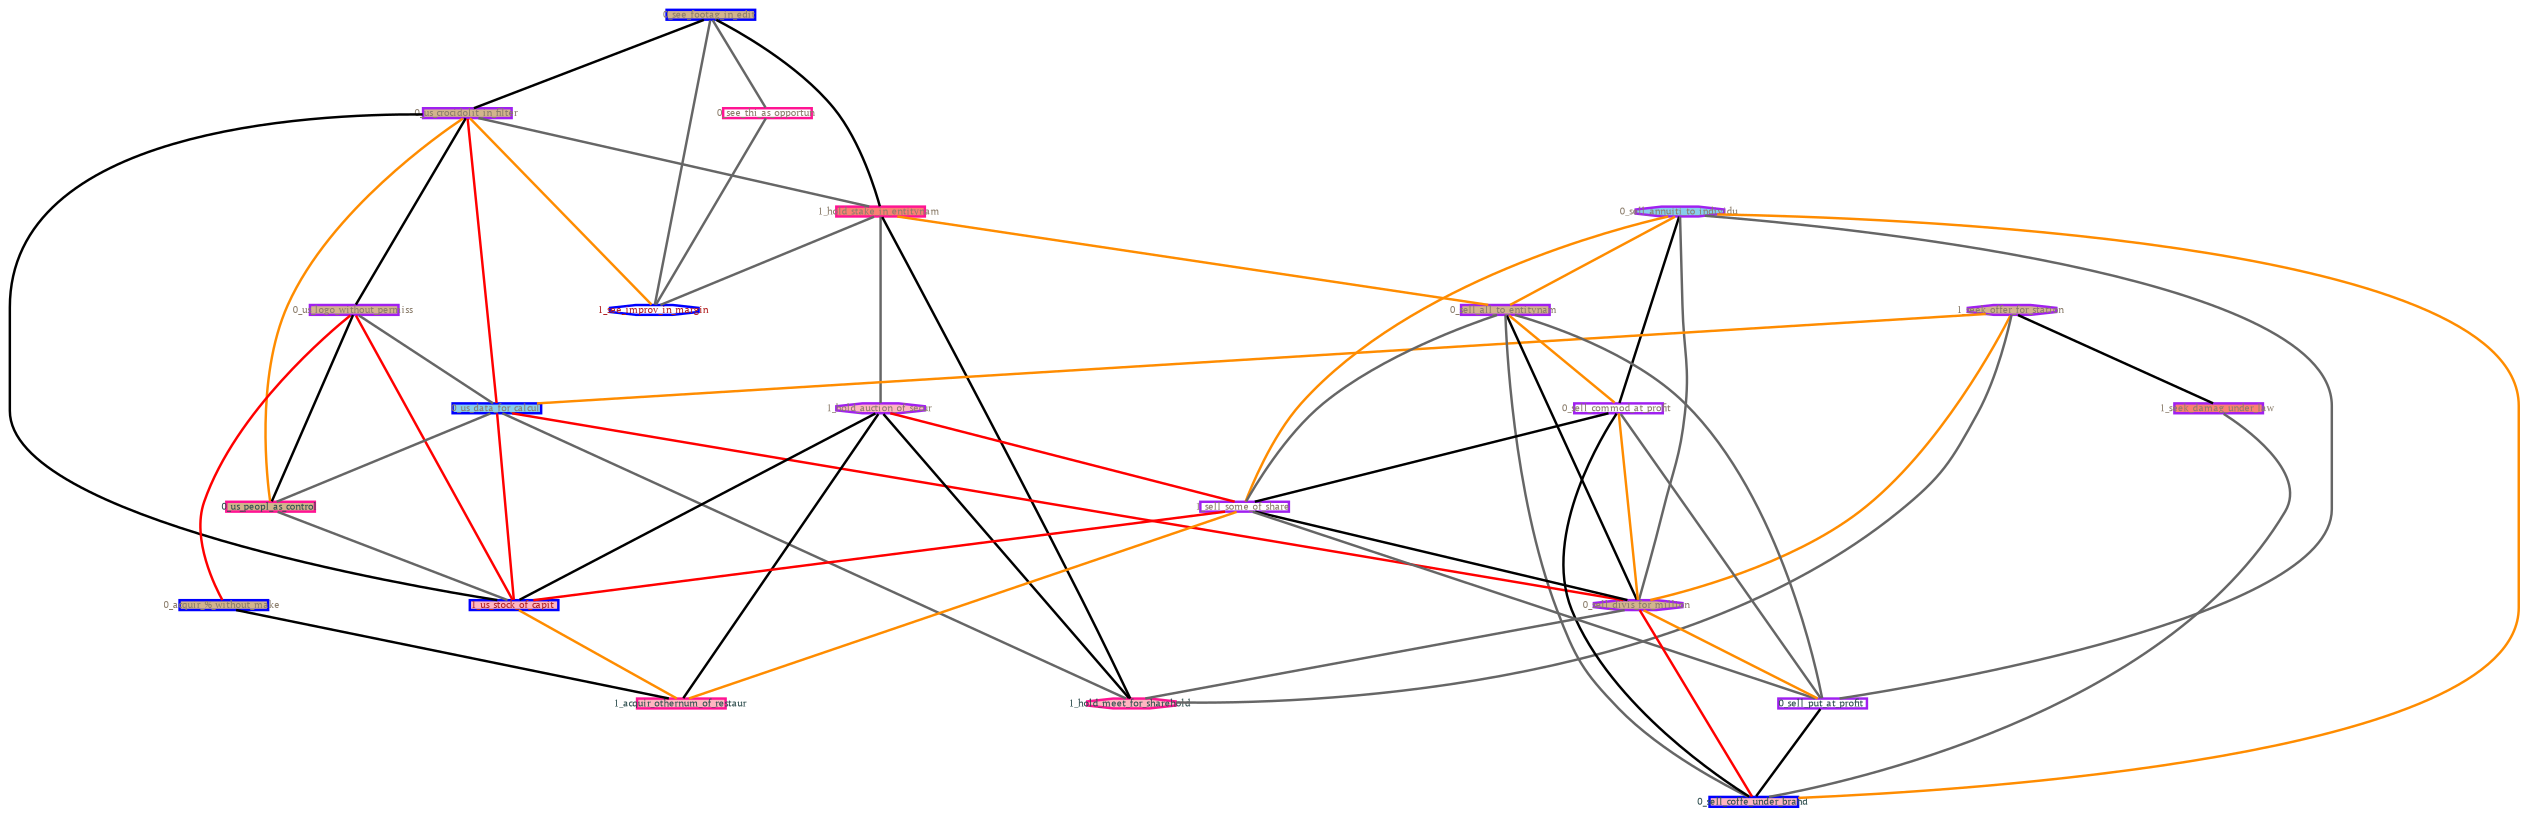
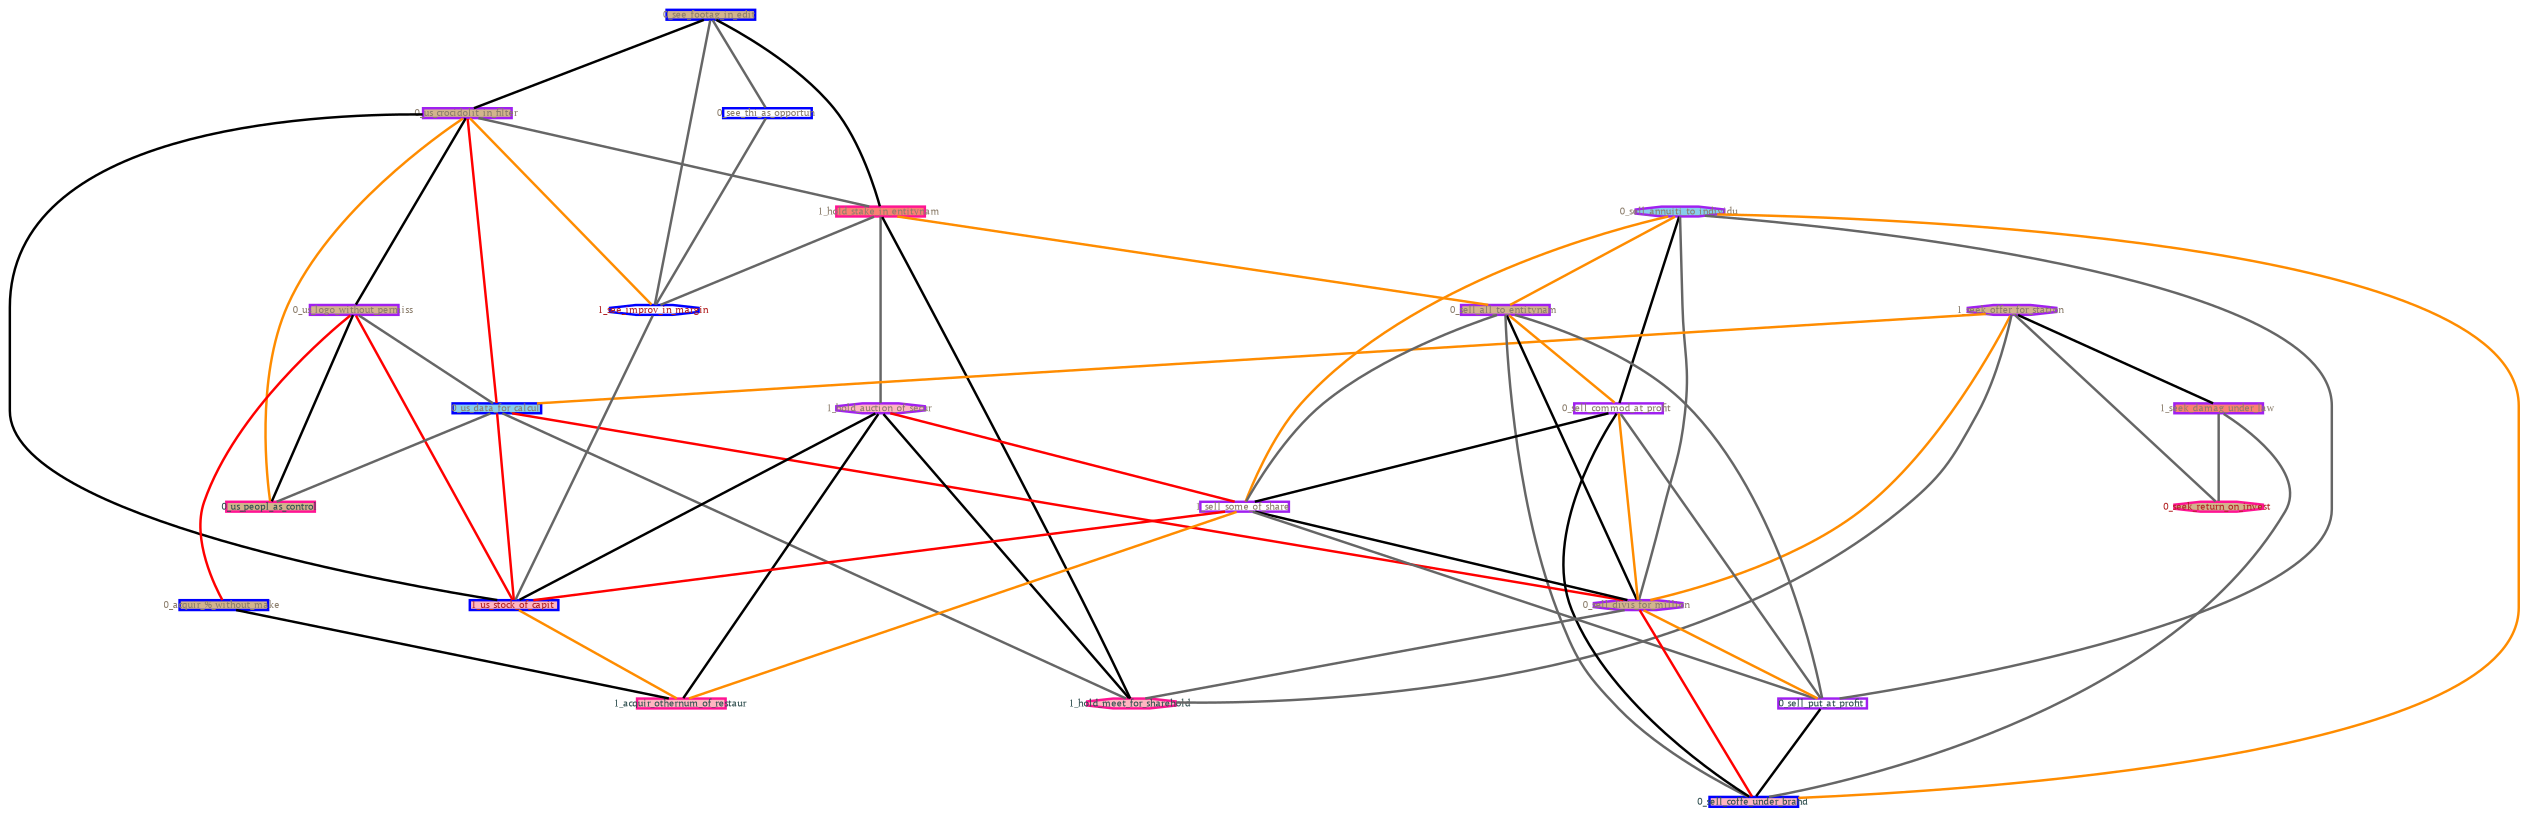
  graph {
    fontname="PT Serif"
    node [color=purple fillcolor=tan fixedsize=true fontcolor="#8b7d6b" fontname="PT Serif" fontsize=4 shape=box style=filled]
    edge [color=gray40 fontname="PT Serif" w=1]
    "0_see_footag_in_edit " [color=blue height=.06 width=.5]
    "0_us_crocidolit_in_filter " [height=.06 width=.5]
    "0_sell_annuiti_to_individu " [fillcolor=skyblue height=.06 shape=octagon width=.5]
    "0_us_logo_without_permiss " [height=.06 width=.5]
    "1_hold_stake_in_entitynam " [color=deeppink fillcolor=salmon height=.06 width=.5]
    "1_seek_offer_for_station " [height=.06 shape=octagon width=.5]
    "0_sell_all_to_entitynam " [height=.06 width=.5]
    "0_acquir_%_without_make " [color=blue height=.06 width=.5]
    "0_us_data_for_calcul " [color=blue fillcolor=skyblue height=.06 width=.5]
    "1_hold_auction_of_secur " [fillcolor=lightpink height=.06 shape=octagon width=.5]
    "0_sell_commod_at_profit " [fillcolor=white height=.06 width=.5]
    "1_seek_damag_under_law " [fillcolor=salmon height=.06 width=.5]
    "1_sell_some_of_share " [fillcolor=white height=.06 width=.5]
    "0_sell_divis_for_million " [height=.06 shape=octagon width=.5]
-   "0_see_thi_as_opportun " [color=deeppink fillcolor=white height=.06 width=.5]
+   "0_see_thi_as_opportun " [color=blue fillcolor=white height=.06 width=.5]
+   "0_seek_return_on_invest " [color=deeppink fontcolor="#b22222" height=.06 shape=octagon width=.5]
    "1_us_stock_of_capit " [color=blue fillcolor=lightpink fontcolor="#b22222" height=.06 width=.5]
    "1_see_improv_in_margin " [color=blue fillcolor=white fontcolor="#b22222" height=.06 shape=octagon width=.5]
    "0_us_peopl_as_control " [color=deeppink fontcolor="#2f4f4f" height=.06 width=.5]
    "0_sell_put_at_profit " [fillcolor=white fontcolor="#2f4f4f" height=.06 width=.5]
    "0_sell_coffe_under_brand " [color=blue fillcolor=lightpink fontcolor="#2f4f4f" height=.06 width=.5]
    "1_hold_meet_for_sharehold " [color=deeppink fillcolor=lightpink fontcolor="#2f4f4f" height=.06 shape=octagon width=.5]
    "1_acquir_othernum_of_restaur " [color=deeppink fillcolor=lightpink fontcolor="#2f4f4f" height=.06 width=.5]
    subgraph sub_1 {
      "0_see_footag_in_edit "
      "0_us_crocidolit_in_filter "
      "0_sell_annuiti_to_individu "
      "0_us_logo_without_permiss "
      "1_hold_stake_in_entitynam "
      "1_seek_offer_for_station "
      "0_sell_all_to_entitynam "
      "0_acquir_%_without_make "
      "0_us_data_for_calcul "
      "1_hold_auction_of_secur "
      "0_sell_commod_at_profit "
      "1_seek_damag_under_law "
      "1_sell_some_of_share "
      "0_sell_divis_for_million "
      "0_see_thi_as_opportun "
    }
    subgraph sub_2 {
+     "0_seek_return_on_invest "
      "1_us_stock_of_capit "
      "1_see_improv_in_margin "
    }
    "0_see_footag_in_edit " -- "0_us_crocidolit_in_filter " [color=black]
    "0_see_footag_in_edit " -- "1_hold_stake_in_entitynam " [color=black]
    "0_see_footag_in_edit " -- "0_see_thi_as_opportun "
    "0_see_footag_in_edit " -- "1_see_improv_in_margin " [w=2]
    "0_us_crocidolit_in_filter " -- "0_us_logo_without_permiss " [color=black]
    "0_us_crocidolit_in_filter " -- "1_hold_stake_in_entitynam "
    "0_us_crocidolit_in_filter " -- "0_us_data_for_calcul " [color=red]
    "0_us_crocidolit_in_filter " -- "1_us_stock_of_capit " [color=black]
    "0_us_crocidolit_in_filter " -- "1_see_improv_in_margin " [color=darkorange]
    "0_us_crocidolit_in_filter " -- "0_us_peopl_as_control " [color=darkorange]
    "0_sell_annuiti_to_individu " -- "0_sell_all_to_entitynam " [color=darkorange w=2]
    "0_sell_annuiti_to_individu " -- "0_sell_commod_at_profit " [color=black]
    "0_sell_annuiti_to_individu " -- "1_sell_some_of_share " [color=darkorange]
    "0_sell_annuiti_to_individu " -- "0_sell_divis_for_million "
    "0_sell_annuiti_to_individu " -- "0_sell_put_at_profit "
    "0_sell_annuiti_to_individu " -- "0_sell_coffe_under_brand " [color=darkorange]
    "0_us_logo_without_permiss " -- "0_acquir_%_without_make " [color=red]
    "0_us_logo_without_permiss " -- "0_us_data_for_calcul "
    "0_us_logo_without_permiss " -- "1_us_stock_of_capit " [color=red]
    "0_us_logo_without_permiss " -- "0_us_peopl_as_control " [color=black]
    "1_hold_stake_in_entitynam " -- "0_sell_all_to_entitynam " [color=darkorange]
    "1_hold_stake_in_entitynam " -- "1_hold_auction_of_secur "
    "1_hold_stake_in_entitynam " -- "1_see_improv_in_margin "
    "1_hold_stake_in_entitynam " -- "1_hold_meet_for_sharehold " [color=black]
    "1_seek_offer_for_station " -- "0_us_data_for_calcul " [color=darkorange]
    "1_seek_offer_for_station " -- "1_seek_damag_under_law " [color=black]
    "1_seek_offer_for_station " -- "0_sell_divis_for_million " [color=darkorange]
+   "1_seek_offer_for_station " -- "0_seek_return_on_invest "
    "1_seek_offer_for_station " -- "1_hold_meet_for_sharehold "
    "0_sell_all_to_entitynam " -- "0_sell_commod_at_profit " [color=darkorange]
    "0_sell_all_to_entitynam " -- "1_sell_some_of_share "
    "0_sell_all_to_entitynam " -- "0_sell_divis_for_million " [color=black]
    "0_sell_all_to_entitynam " -- "0_sell_put_at_profit "
    "0_sell_all_to_entitynam " -- "0_sell_coffe_under_brand "
    "0_acquir_%_without_make " -- "1_acquir_othernum_of_restaur " [color=black]
    "0_us_data_for_calcul " -- "0_sell_divis_for_million " [color=red]
    "0_us_data_for_calcul " -- "1_us_stock_of_capit " [color=red]
    "0_us_data_for_calcul " -- "0_us_peopl_as_control "
    "0_us_data_for_calcul " -- "1_hold_meet_for_sharehold "
    "1_hold_auction_of_secur " -- "1_sell_some_of_share " [color=red]
    "1_hold_auction_of_secur " -- "1_us_stock_of_capit " [color=black]
    "1_hold_auction_of_secur " -- "1_hold_meet_for_sharehold " [color=black]
    "1_hold_auction_of_secur " -- "1_acquir_othernum_of_restaur " [color=black]
    "0_sell_commod_at_profit " -- "1_sell_some_of_share " [color=black]
    "0_sell_commod_at_profit " -- "0_sell_divis_for_million " [color=darkorange]
    "0_sell_commod_at_profit " -- "0_sell_put_at_profit " [w=3]
    "0_sell_commod_at_profit " -- "0_sell_coffe_under_brand " [color=black]
+   "1_seek_damag_under_law " -- "0_seek_return_on_invest "
    "1_seek_damag_under_law " -- "0_sell_coffe_under_brand "
    "1_sell_some_of_share " -- "0_sell_divis_for_million " [color=black]
    "1_sell_some_of_share " -- "1_us_stock_of_capit " [color=red]
    "1_sell_some_of_share " -- "0_sell_put_at_profit "
    "1_sell_some_of_share " -- "1_acquir_othernum_of_restaur " [color=darkorange]
    "0_sell_divis_for_million " -- "0_sell_put_at_profit " [color=darkorange]
    "0_sell_divis_for_million " -- "0_sell_coffe_under_brand " [color=red]
    "0_sell_divis_for_million " -- "1_hold_meet_for_sharehold "
    "0_see_thi_as_opportun " -- "1_see_improv_in_margin "
    "1_us_stock_of_capit " -- "1_acquir_othernum_of_restaur " [color=darkorange]
-   "0_us_peopl_as_control " -- "1_us_stock_of_capit "
+   "1_see_improv_in_margin " -- "1_us_stock_of_capit "
    "0_sell_put_at_profit " -- "0_sell_coffe_under_brand " [color=black]
  }
